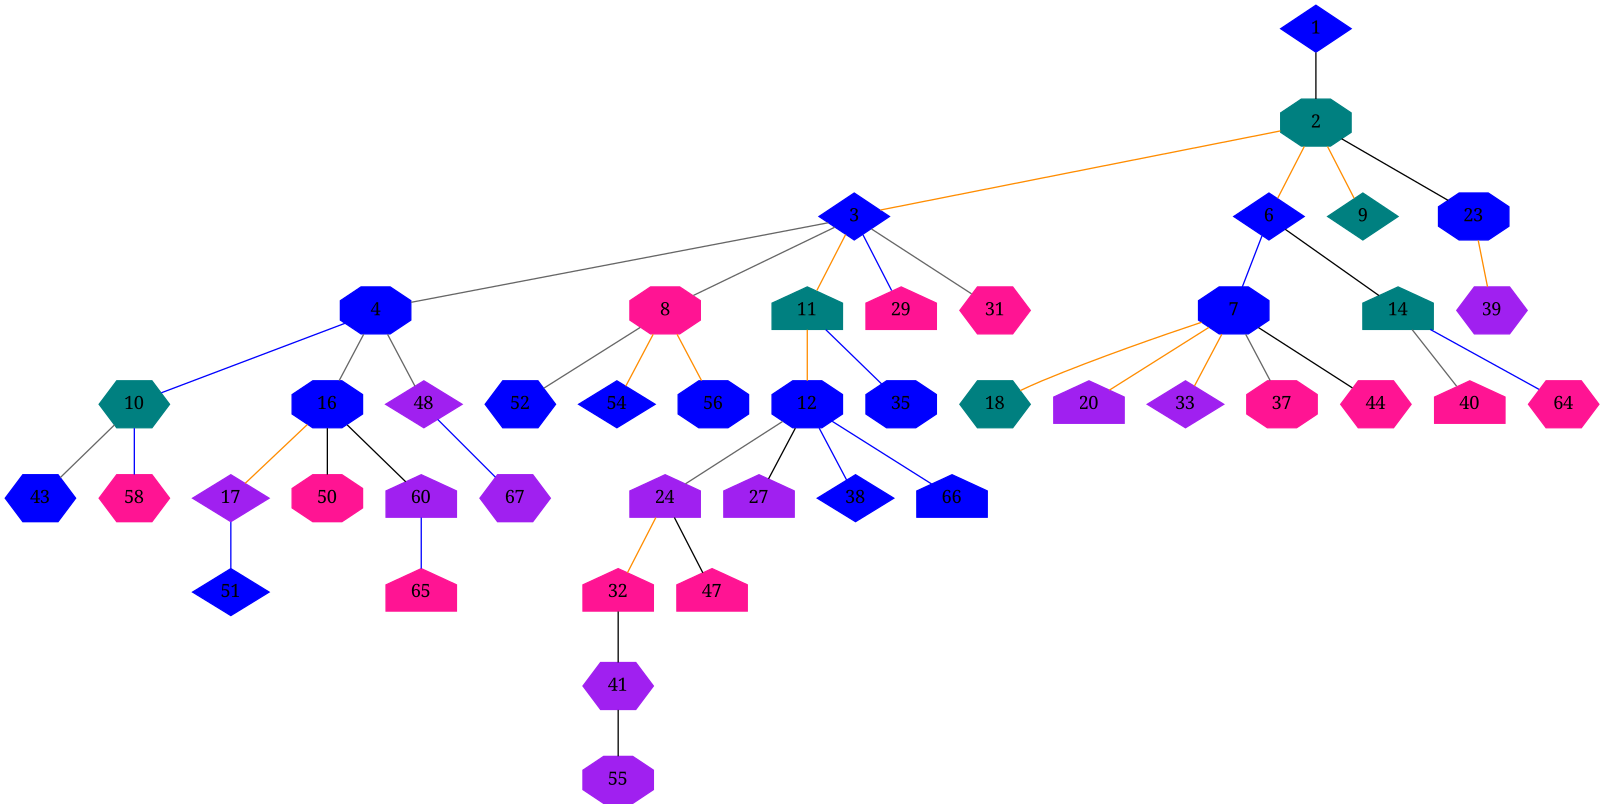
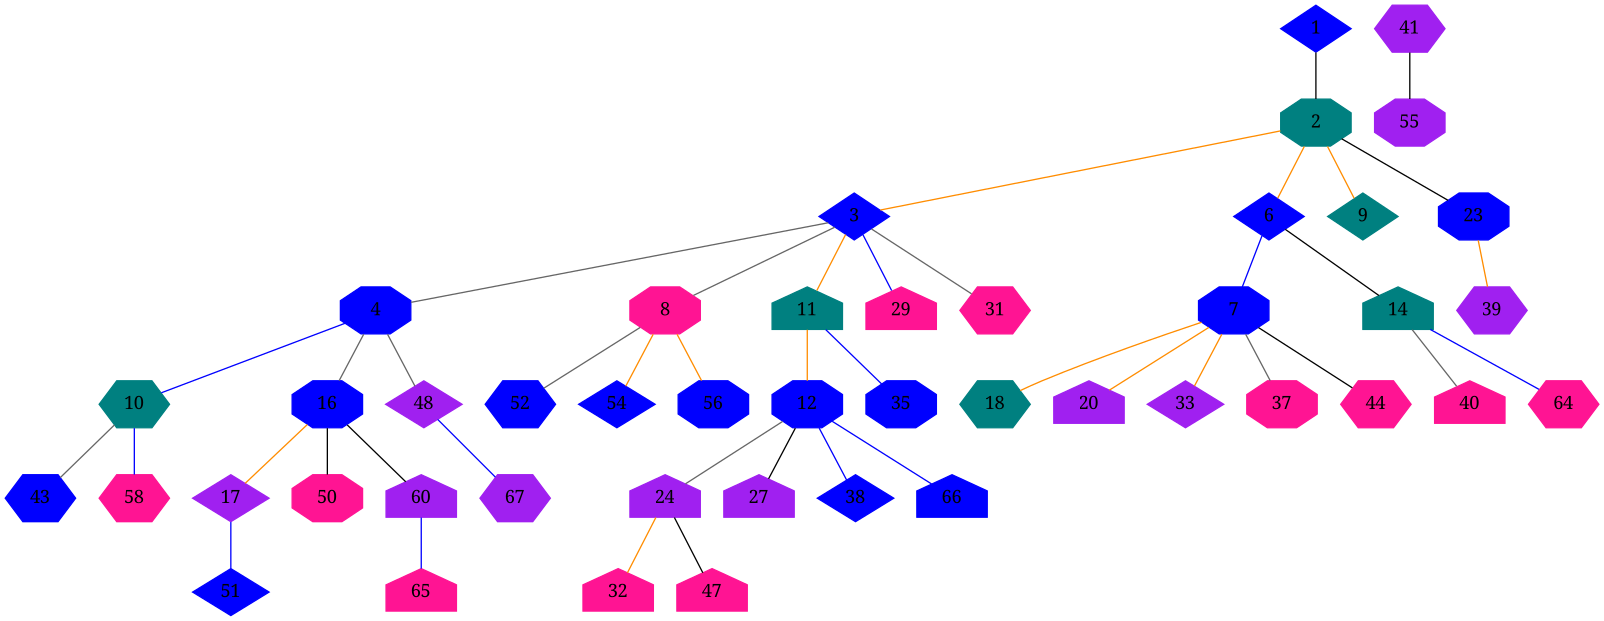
  graph {
    fontname="Noto Serif"
    node [color=blue fontname="Noto Serif" shape=octagon style=filled]
    edge [color=darkorange fontname="Noto Serif"]
    2 [color=teal super="+5"]
    3 [shape=diamond super="+28"]
    6 [shape=diamond super="+34"]
    9 [color=teal shape=diamond]
    23 [super="+26"]
    1 [shape=diamond]
    4 [super="+59"]
    8 [color=deeppink super="+19"]
    11 [color=teal shape=house super="+22"]
    29 [color=deeppink shape=house super="+46"]
    31 [color=deeppink shape=hexagon]
    7 [super="+13"]
    14 [color=teal shape=house super="+63"]
    39 [color=purple shape=hexagon]
    10 [color=teal shape=hexagon super="+42"]
    16
    48 [color=purple shape=diamond super="+49"]
    52 [shape=hexagon super="+57"]
    54 [shape=diamond]
    56
    12 [super="+15"]
    35 [super="+53"]
    43 [shape=hexagon]
    58 [color=deeppink shape=hexagon]
    17 [color=purple shape=diamond super="+21"]
    50 [color=deeppink]
    60 [color=purple shape=house super="+62"]
    67 [color=purple shape=hexagon]
    18 [color=teal shape=hexagon super="+30"]
    20 [color=purple shape=house]
    33 [color=purple shape=diamond]
    37 [color=deeppink]
    44 [color=deeppink shape=hexagon]
    40 [color=deeppink shape=house super="+45"]
    64 [color=deeppink shape=hexagon]
    24 [color=purple shape=house super="+25"]
    27 [color=purple shape=house]
    38 [shape=diamond]
    66 [shape=house]
    32 [color=deeppink shape=house super="+36"]
    47 [color=deeppink shape=house]
    51 [shape=diamond]
    65 [color=deeppink shape=house]
    41 [color=purple shape=hexagon]
    55 [color=purple super="+61"]
    2 -- 3
    2 -- 6
    2 -- 9
    2 -- 23 [color=black]
    3 -- 4 [color=gray40]
    3 -- 8 [color=gray40]
    3 -- 11
    3 -- 29 [color=blue]
    3 -- 31 [color=gray40]
    6 -- 7 [color=blue]
    6 -- 14 [color=black]
    23 -- 39
    1 -- 2 [color=black]
    4 -- 10 [color=blue]
    4 -- 16 [color=gray40]
    4 -- 48 [color=gray40]
    8 -- 52 [color=gray40]
    8 -- 54
    8 -- 56
    11 -- 12
    11 -- 35 [color=blue]
    7 -- 18
    7 -- 20
    7 -- 33
    7 -- 37 [color=gray40]
    7 -- 44 [color=black]
    14 -- 40 [color=gray40]
    14 -- 64 [color=blue]
    10 -- 43 [color=gray40]
    10 -- 58 [color=blue]
    16 -- 17
    16 -- 50 [color=black]
    16 -- 60 [color=black]
    48 -- 67 [color=blue]
    12 -- 24 [color=gray40]
    12 -- 27 [color=black]
    12 -- 38 [color=blue]
    12 -- 66 [color=blue]
    17 -- 51 [color=blue]
    60 -- 65 [color=blue]
    24 -- 32
    24 -- 47 [color=black]
-   32 -- 41 [color=black]
    41 -- 55 [color=black]
  }
